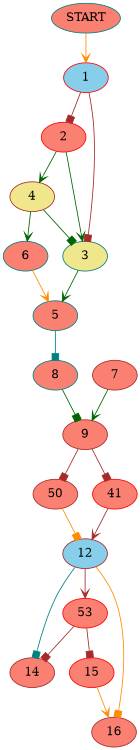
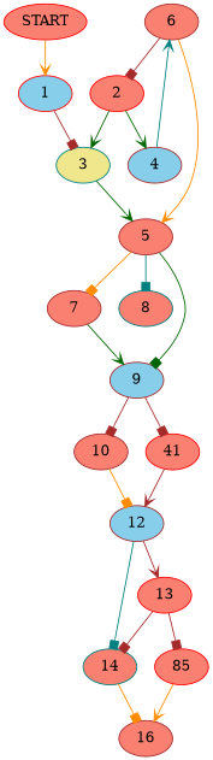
  digraph {
    node [color=brown fillcolor=salmon style=filled]
    edge [arrowhead=box color=brown]
-   n1 [color=teal label=START]
+   n1 [color=red label=START]
    1 [color=red fillcolor=skyblue]
    2 [color=red]
    3 [color=teal fillcolor=khaki]
-   4 [fillcolor=khaki]
-   5 [color=teal]
-   6 [color=teal]
+   4 [fillcolor=skyblue]
+   5
+   6
    7
    8 [color=teal]
-   9
-   10 [label=50]
+   9 [fillcolor=skyblue]
+   10
    n12 [color=red label=41]
    12 [fillcolor=skyblue]
-   13 [color=red label=53]
-   14
-   15 [color=red]
+   13 [color=red]
+   14 [color=teal]
+   15 [color=red label=85]
    16
    n1 -> 1 [arrowhead=vee color=darkorange]
-   1 -> 2
+   6 -> 2
    1 -> 3
    2 -> 3 [arrowhead=vee color=darkgreen]
    2 -> 4 [arrowhead=vee color=darkgreen]
    3 -> 5 [arrowhead=vee color=darkgreen]
-   4 -> 3 [color=darkgreen]
-   4 -> 6 [arrowhead=vee color=darkgreen]
+   4 -> 6 [arrowhead=vee color=teal]
+   5 -> 7 [color=darkorange]
    5 -> 8 [color=teal]
    6 -> 5 [arrowhead=vee color=darkorange]
    7 -> 9 [arrowhead=vee color=darkgreen]
-   8 -> 9 [color=darkgreen]
+   5 -> 9 [color=darkgreen]
    9 -> 10
    9 -> n12
    10 -> 12 [color=darkorange]
    n12 -> 12 [arrowhead=vee]
    12 -> 13 [arrowhead=vee]
    12 -> 14 [color=teal]
    13 -> 14
    13 -> 15
-   12 -> 16 [color=darkorange]
+   14 -> 16 [color=darkorange]
    15 -> 16 [arrowhead=vee color=darkorange]
  }
